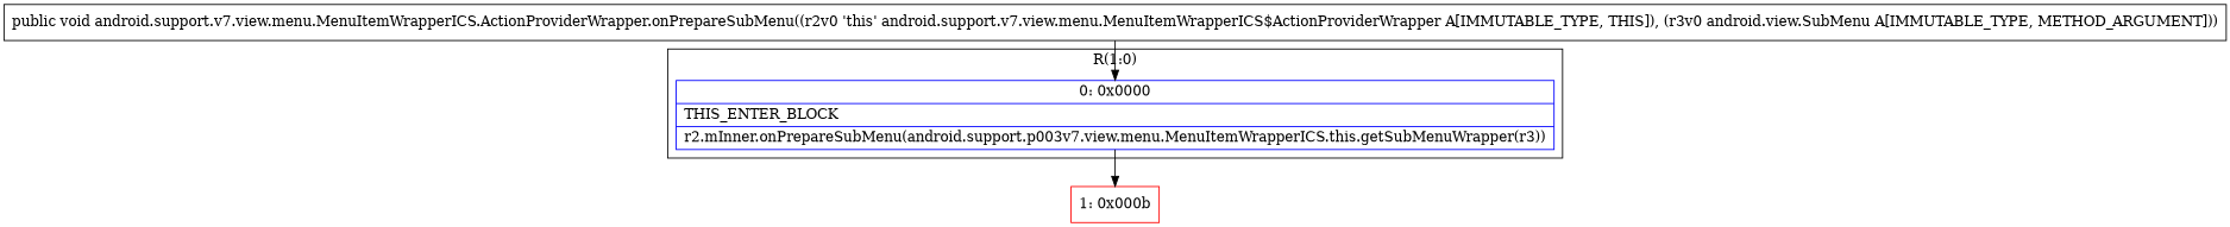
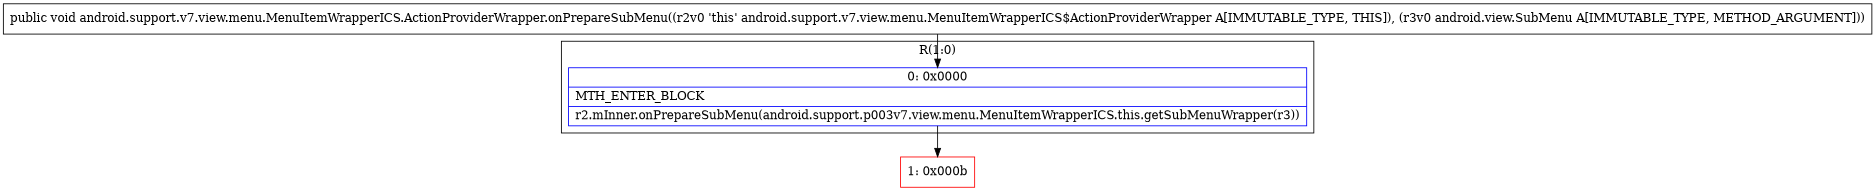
  digraph {
    node [shape=record]
-   n1 [color=blue label="{0\:\ 0x0000|THIS_ENTER_BLOCK\l|r2.mInner.onPrepareSubMenu(android.support.p003v7.view.menu.MenuItemWrapperICS.this.getSubMenuWrapper(r3))\l}"]
+   n1 [color=blue label="{0\:\ 0x0000|MTH_ENTER_BLOCK\l|r2.mInner.onPrepareSubMenu(android.support.p003v7.view.menu.MenuItemWrapperICS.this.getSubMenuWrapper(r3))\l}"]
    n2 [color=red label="{1\:\ 0x000b}"]
    n3 [label="{public void android.support.v7.view.menu.MenuItemWrapperICS.ActionProviderWrapper.onPrepareSubMenu((r2v0 'this' android.support.v7.view.menu.MenuItemWrapperICS$ActionProviderWrapper A[IMMUTABLE_TYPE, THIS]), (r3v0 android.view.SubMenu A[IMMUTABLE_TYPE, METHOD_ARGUMENT])) }"]
    subgraph cluster_1 {
      label="R(1:0)"
      n1
    }
    n1 -> n2
    n3 -> n1
  }
